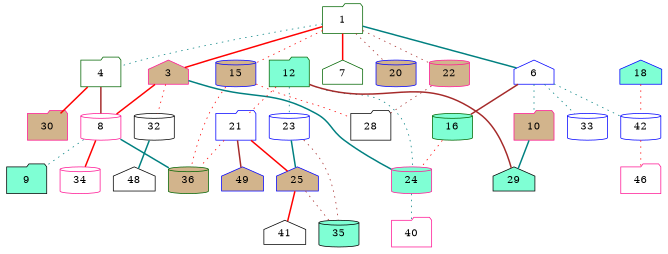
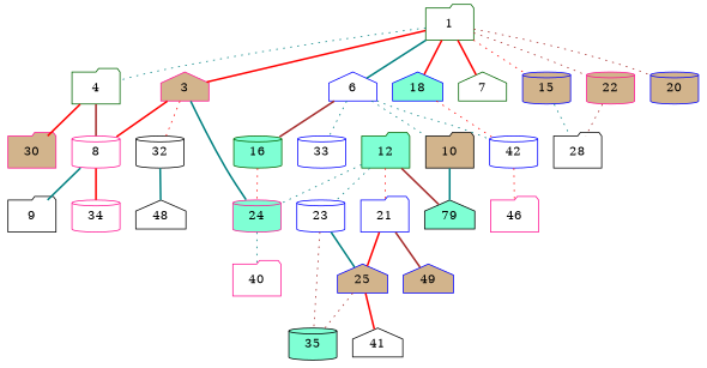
  graph {
    node [color=blue fillcolor=white shape=cylinder style=filled]
    edge [color=red style=dotted]
    1 [color=darkgreen shape=folder super="+2"]
    3 [color=deeppink fillcolor=tan shape=house super="+19"]
    4 [color=darkgreen shape=folder super="+5"]
    6 [shape=house super="+11"]
    7 [color=darkgreen shape=house]
    15 [fillcolor=tan super="+17"]
    18 [fillcolor=aquamarine shape=house super="+43"]
    20 [fillcolor=tan]
    22 [color=deeppink fillcolor=tan super="+26"]
    8 [color=deeppink super="+34"]
    24 [color=deeppink fillcolor=aquamarine super="+31"]
    32 [color=black super="+50"]
    30 [color=deeppink fillcolor=tan shape=folder]
-   10 [color=deeppink fillcolor=tan shape=folder]
+   10 [color=black fillcolor=tan shape=folder]
    16 [color=darkgreen fillcolor=aquamarine]
    33
    42 [super="+45"]
-   36 [color=darkgreen fillcolor=tan super="+51"]
    28 [color=black shape=folder super="+38"]
-   9 [color=black fillcolor=aquamarine shape=folder super="+13"]
+   9 [color=black shape=folder super="+13"]
    n21 [color=deeppink label=34]
    40 [color=deeppink shape=folder]
    48 [color=black shape=house]
-   29 [color=black fillcolor=aquamarine shape=house super="+44"]
+   29 [color=black fillcolor=aquamarine shape=house super="+44" label=79]
    46 [color=deeppink shape=folder]
    12 [color=darkgreen fillcolor=aquamarine shape=folder super="+47"]
    21 [shape=folder super="+37"]
    23 [super="+39"]
    25 [fillcolor=tan shape=house super="+27"]
    49 [fillcolor=tan shape=house]
    35 [color=black fillcolor=aquamarine]
    41 [color=black shape=house]
    1 -- 3 [style=bold]
    1 -- 4 [color=teal]
    1 -- 6 [color=teal style=bold]
    1 -- 7 [style=bold]
    1 -- 15
+   1 -- 18 [style=bold]
    1 -- 20 [color=brown]
    1 -- 22 [color=brown]
    3 -- 8 [style=bold]
    3 -- 24 [color=teal style=bold]
    3 -- 32
    4 -- 8 [color=brown style=bold]
    4 -- 30 [style=bold]
    6 -- 10 [color=teal]
    6 -- 16 [color=brown style=bold]
    6 -- 33 [color=teal]
    6 -- 42 [color=teal]
-   15 -- 36
-   15 -- 28 [weight=2]
+   15 -- 28 [color=teal weight=2]
    18 -- 42
    22 -- 28 [color=brown]
-   8 -- 36 [color=teal style=bold]
-   8 -- 9 [color=teal]
+   8 -- 9 [color=teal style=bold]
    8 -- n21 [style=bold]
    24 -- 40 [color=teal]
    32 -- 48 [color=teal style=bold]
    10 -- 29 [color=teal style=bold]
    16 -- 24
    42 -- 46
    12 -- 24 [color=teal]
    12 -- 29 [color=brown style=bold]
    12 -- 21
    12 -- 23 [color=teal]
-   21 -- 36
    21 -- 25 [style=bold]
    21 -- 49 [color=brown style=bold]
    23 -- 25 [color=teal style=bold]
    23 -- 35 [color=brown]
    25 -- 35 [color=brown]
    25 -- 41 [style=bold]
  }
